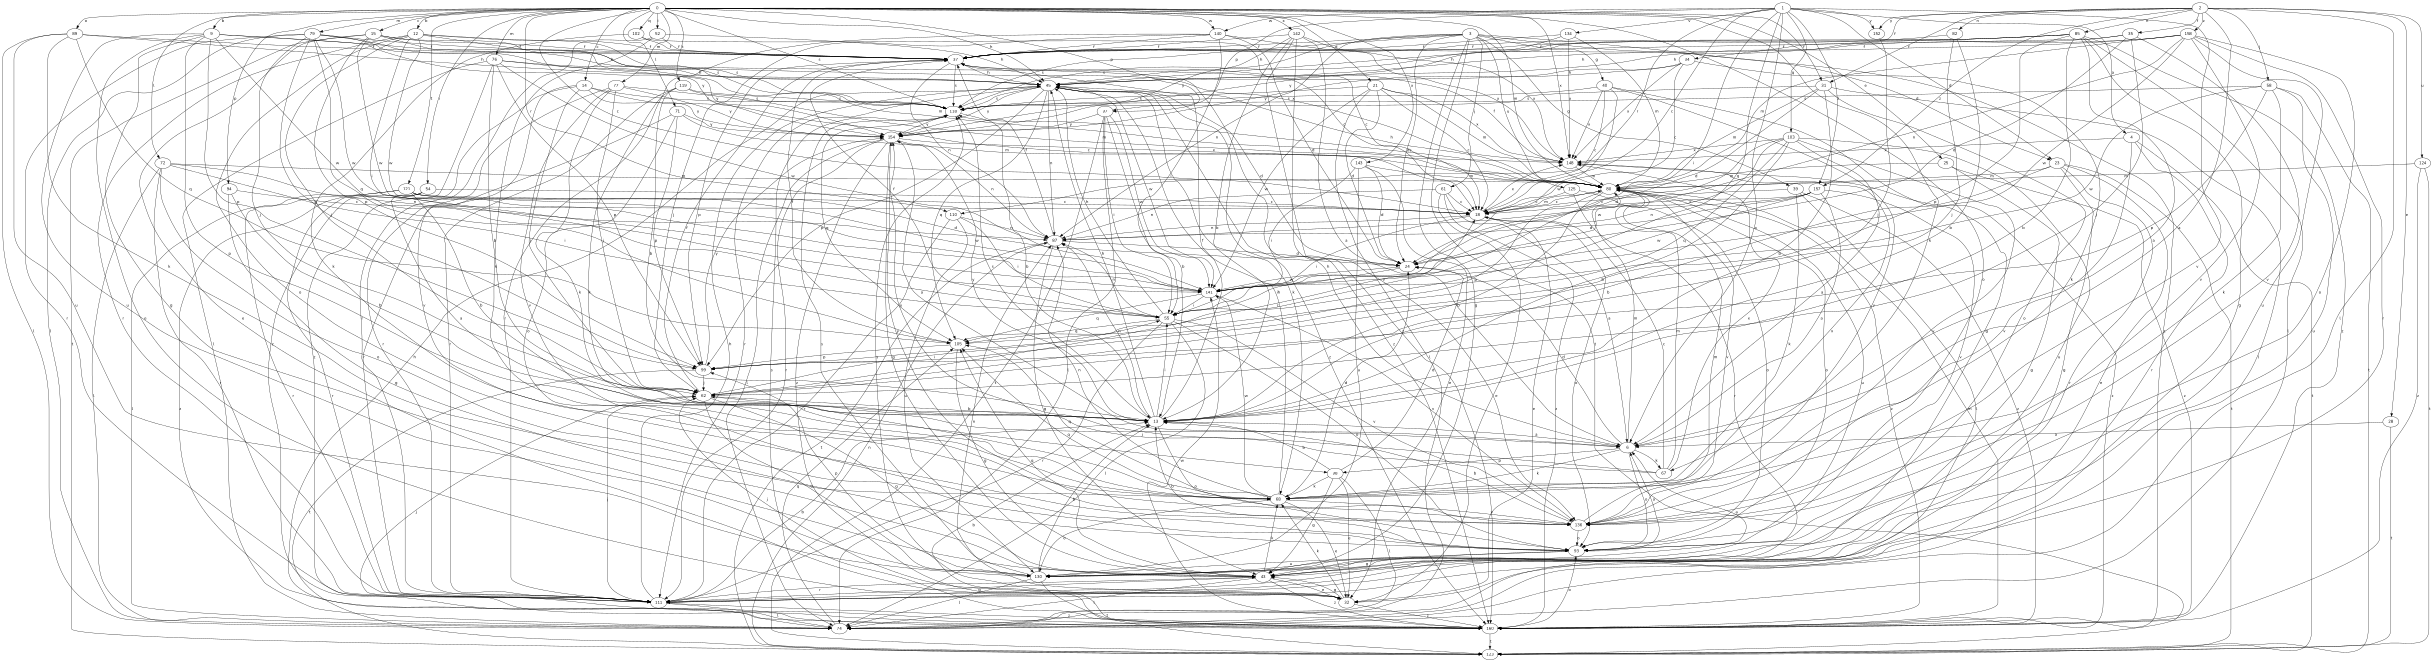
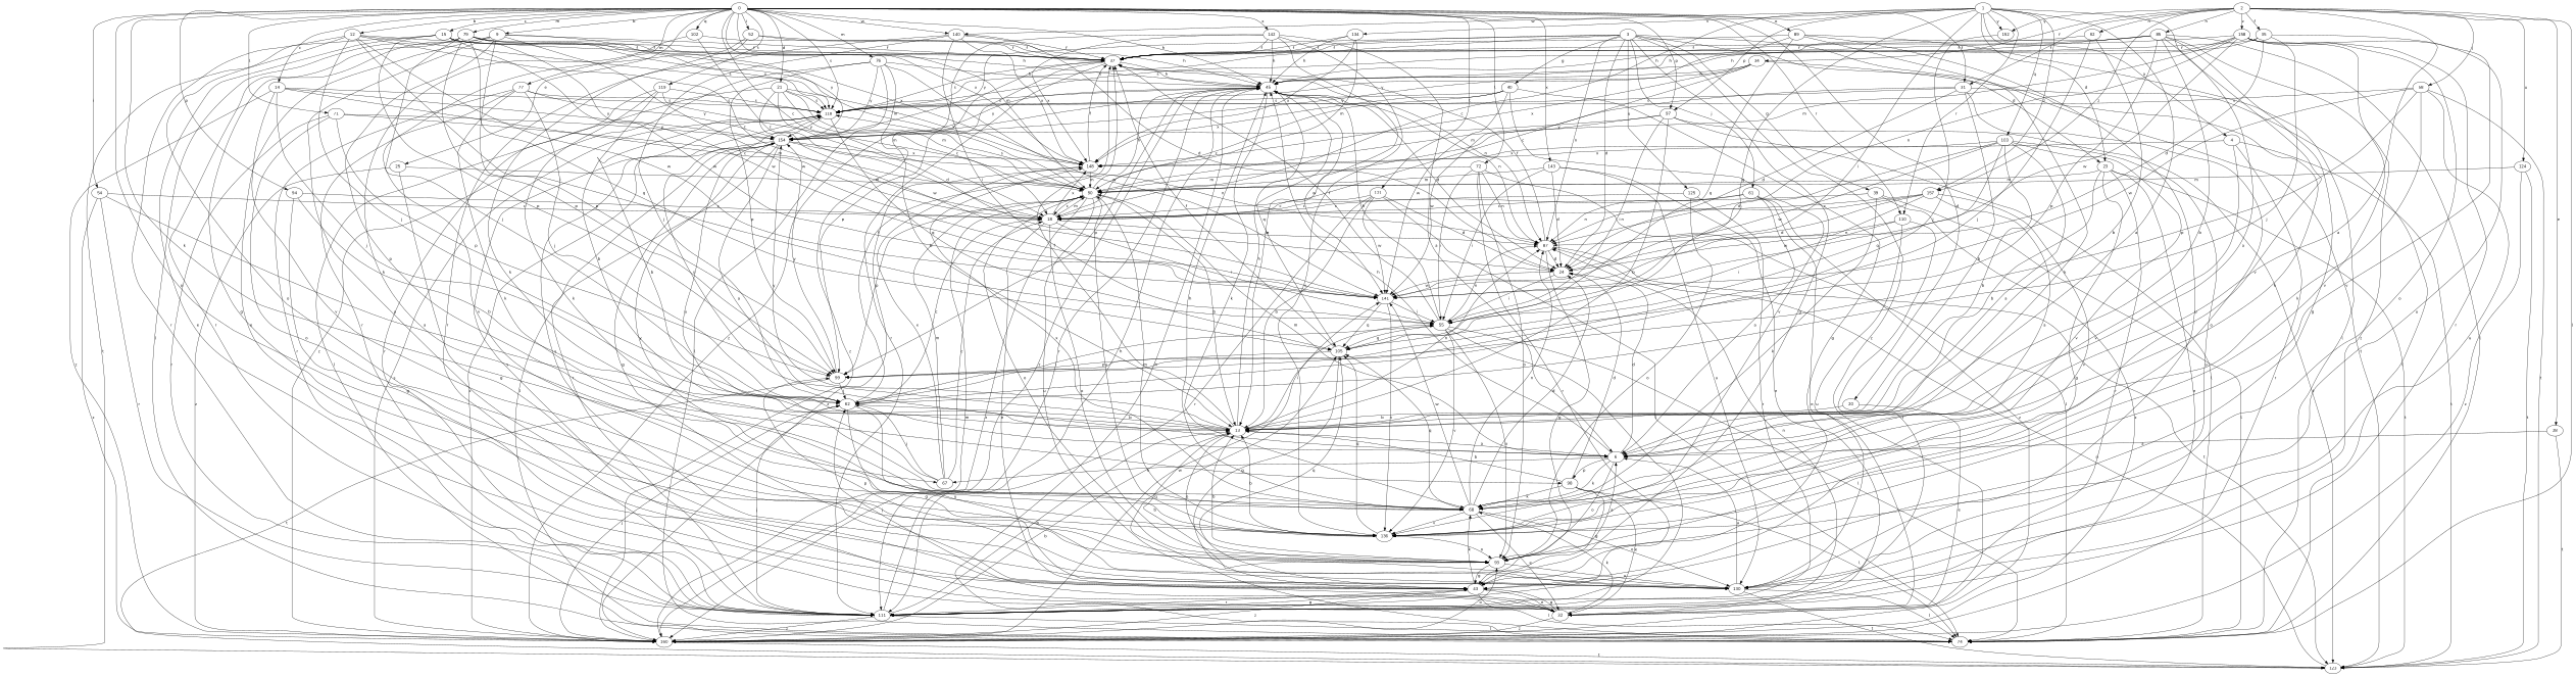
  strict digraph {
    fontname=Nunito
    node [fontname=Nunito]
    edge [fontname=Nunito]
    0
    9
    12
    14
    15
    18
+   20
    21
    25
    31
    n11 [label=45]
    52
    54
    67
    71
    72
    76
    77
    79
    80
    89
    93
    94
    97
    102
    110
    118
    119
    121
    140
    142
    143
    148
    37
    43
    154
    98
    n38 [label=32]
    99
    130
    141
    55
    111
    62
    136
    160
    123
    87
    13
    74
    24
    105
    68
    6
    1
    4
    23
    103
    134
    152
    157
    2
    28
    34
    35
    58
    82
    85
    124
    158
    3
    39
    40
    61
    125
    0 -> 9 [label=b]
    0 -> 12 [label=b]
    0 -> 14 [label=c]
    0 -> 15 [label=c]
    0 -> 18 [label=c]
+   0 -> 20 [label=d]
    0 -> 21 [label=d]
    0 -> 25 [label=e]
    0 -> 31 [label=f]
    0 -> n11 [label=h]
    0 -> 52 [label=i]
    0 -> 54 [label=i]
    0 -> 67 [label=k]
    0 -> 71 [label=l]
    0 -> 72 [label=l]
    0 -> 76 [label=m]
    0 -> 77 [label=m]
    0 -> 79 [label=m]
    0 -> 80 [label=m]
    0 -> 89 [label=o]
    0 -> 93 [label=o]
    0 -> 94 [label=p]
    0 -> 97 [label=p]
    0 -> 102 [label=q]
    0 -> 110 [label=r]
    0 -> 118 [label=s]
    0 -> 119 [label=t]
    0 -> 121 [label=t]
    0 -> 140 [label=w]
    0 -> 142 [label=x]
    0 -> 143 [label=x]
    0 -> 148 [label=x]
    9 -> 37 [label=f]
    9 -> 43 [label=g]
    9 -> 154 [label=y]
    9 -> 98 [label=p]
    9 -> n38 [label=e]
    9 -> 99 [label=p]
    9 -> 130 [label=u]
    9 -> 141 [label=w]
    12 -> 18 [label=c]
    12 -> 93 [label=o]
    12 -> 118 [label=s]
    12 -> 37 [label=f]
    12 -> 141 [label=w]
    12 -> 55 [label=i]
    12 -> 111 [label=r]
    12 -> 62 [label=j]
    14 -> 18 [label=c]
    14 -> 118 [label=s]
    14 -> 154 [label=y]
    14 -> 62 [label=j]
    14 -> 136 [label=v]
    14 -> 160 [label=z]
    15 -> 118 [label=s]
    15 -> 148 [label=x]
    15 -> 37 [label=f]
    15 -> n38 [label=e]
    15 -> 99 [label=p]
    15 -> 141 [label=w]
    15 -> 123 [label=t]
    18 -> 80 [label=m]
    18 -> 93 [label=o]
    18 -> 148 [label=x]
    18 -> n38 [label=e]
    18 -> 55 [label=i]
    18 -> 87 [label=n]
+   20 -> n38 [label=e]
+   20 -> 13 [label=b]
    21 -> 18 [label=c]
    21 -> 80 [label=m]
    21 -> 118 [label=s]
    21 -> 148 [label=x]
    21 -> 141 [label=w]
    21 -> 74 [label=l]
    21 -> 24 [label=d]
    25 -> 80 [label=m]
    25 -> 43 [label=g]
    25 -> 160 [label=z]
    31 -> 80 [label=m]
    31 -> 93 [label=o]
    31 -> 118 [label=s]
    31 -> 13 [label=b]
    31 -> 74 [label=l]
    31 -> 24 [label=d]
    n11 -> 118 [label=s]
    n11 -> 154 [label=y]
    n11 -> 99 [label=p]
    n11 -> 141 [label=w]
    n11 -> 111 [label=r]
    n11 -> 160 [label=z]
    n11 -> 87 [label=n]
    n11 -> 24 [label=d]
    n11 -> 105 [label=q]
    n11 -> 68 [label=k]
    52 -> n11 [label=h]
    52 -> 37 [label=f]
    52 -> 111 [label=r]
    52 -> 68 [label=k]
    54 -> 18 [label=c]
    54 -> 111 [label=r]
    54 -> 160 [label=z]
    54 -> 6 [label=a]
    67 -> 18 [label=c]
    67 -> 80 [label=m]
    67 -> 148 [label=x]
    67 -> 154 [label=y]
    67 -> 62 [label=j]
    71 -> 80 [label=m]
    71 -> 93 [label=o]
    71 -> 154 [label=y]
    71 -> 99 [label=p]
    71 -> 111 [label=r]
    72 -> 80 [label=m]
    72 -> 93 [label=o]
    72 -> 55 [label=i]
    72 -> 111 [label=r]
    72 -> 87 [label=n]
    72 -> 74 [label=l]
    76 -> n11 [label=h]
    76 -> 154 [label=y]
    76 -> 99 [label=p]
    76 -> 141 [label=w]
    76 -> 160 [label=z]
    76 -> 13 [label=b]
    76 -> 74 [label=l]
    77 -> 118 [label=s]
    77 -> 154 [label=y]
    77 -> 111 [label=r]
    77 -> 62 [label=j]
    77 -> 136 [label=v]
    77 -> 68 [label=k]
    79 -> n11 [label=h]
    79 -> 80 [label=m]
    79 -> 37 [label=f]
    79 -> 99 [label=p]
    79 -> 141 [label=w]
    79 -> 111 [label=r]
    79 -> 62 [label=j]
    79 -> 74 [label=l]
    79 -> 105 [label=q]
    80 -> 18 [label=c]
    80 -> n11 [label=h]
    80 -> 93 [label=o]
    80 -> 118 [label=s]
    80 -> 99 [label=p]
    80 -> 130 [label=u]
    80 -> 136 [label=v]
    80 -> 160 [label=z]
    80 -> 13 [label=b]
    89 -> n11 [label=h]
    89 -> 37 [label=f]
    89 -> 130 [label=u]
    89 -> 74 [label=l]
    89 -> 105 [label=q]
    89 -> 68 [label=k]
    93 -> 43 [label=g]
    93 -> 130 [label=u]
    93 -> 13 [label=b]
    93 -> 6 [label=a]
    94 -> 18 [label=c]
    94 -> 43 [label=g]
    94 -> 13 [label=b]
    97 -> 154 [label=y]
    97 -> 141 [label=w]
    97 -> 55 [label=i]
    97 -> 123 [label=t]
    97 -> 13 [label=b]
    97 -> 74 [label=l]
    102 -> 18 [label=c]
    102 -> 37 [label=f]
    102 -> 68 [label=k]
    110 -> 130 [label=u]
    110 -> 55 [label=i]
    110 -> 111 [label=r]
    110 -> 87 [label=n]
    118 -> 154 [label=y]
    118 -> 13 [label=b]
    118 -> 105 [label=q]
    119 -> 80 [label=m]
    119 -> 118 [label=s]
    119 -> 111 [label=r]
    119 -> 13 [label=b]
    119 -> 68 [label=k]
    121 -> 18 [label=c]
    121 -> 141 [label=w]
    121 -> 111 [label=r]
    121 -> 13 [label=b]
    121 -> 74 [label=l]
    121 -> 24 [label=d]
    140 -> 148 [label=x]
    140 -> 37 [label=f]
    140 -> 55 [label=i]
    140 -> 111 [label=r]
    140 -> 62 [label=j]
    140 -> 24 [label=d]
    142 -> n11 [label=h]
    142 -> 148 [label=x]
    142 -> 37 [label=f]
    142 -> 136 [label=v]
    142 -> 160 [label=z]
    142 -> 13 [label=b]
    142 -> 6 [label=a]
    143 -> 80 [label=m]
    143 -> n38 [label=e]
    143 -> 130 [label=u]
    143 -> 55 [label=i]
    143 -> 24 [label=d]
    148 -> 80 [label=m]
    148 -> 37 [label=f]
    148 -> 160 [label=z]
    37 -> n11 [label=h]
    37 -> 118 [label=s]
    37 -> 99 [label=p]
+   37 -> 111 [label=r]
    37 -> 160 [label=z]
    37 -> 87 [label=n]
    43 -> n38 [label=e]
    43 -> 111 [label=r]
    43 -> 160 [label=z]
    43 -> 74 [label=l]
    43 -> 105 [label=q]
    43 -> 68 [label=k]
    154 -> 148 [label=x]
    154 -> 43 [label=g]
    154 -> 111 [label=r]
    154 -> 160 [label=z]
    154 -> 87 [label=n]
    154 -> 74 [label=l]
    154 -> 6 [label=a]
    98 -> 43 [label=g]
    98 -> n38 [label=e]
    98 -> 13 [label=b]
    98 -> 74 [label=l]
    98 -> 24 [label=d]
    98 -> 68 [label=k]
    n38 -> 118 [label=s]
    n38 -> 43 [label=g]
    n38 -> 62 [label=j]
    n38 -> 160 [label=z]
    n38 -> 87 [label=n]
    n38 -> 68 [label=k]
    99 -> 154 [label=y]
    99 -> 62 [label=j]
    99 -> 123 [label=t]
    130 -> 118 [label=s]
    130 -> 99 [label=p]
    130 -> 123 [label=t]
    130 -> 13 [label=b]
    130 -> 74 [label=l]
    130 -> 6 [label=a]
    141 -> 55 [label=i]
    141 -> 136 [label=v]
    141 -> 105 [label=q]
    55 -> n11 [label=h]
    55 -> 93 [label=o]
    55 -> 37 [label=f]
    55 -> 111 [label=r]
    55 -> 136 [label=v]
    55 -> 87 [label=n]
    55 -> 74 [label=l]
    55 -> 105 [label=q]
    111 -> n11 [label=h]
    111 -> 43 [label=g]
    111 -> 62 [label=j]
    111 -> 160 [label=z]
    111 -> 13 [label=b]
    111 -> 74 [label=l]
    62 -> 18 [label=c]
    62 -> 37 [label=f]
    62 -> 43 [label=g]
    62 -> 130 [label=u]
    62 -> 55 [label=i]
    62 -> 13 [label=b]
    136 -> 80 [label=m]
    136 -> 93 [label=o]
    136 -> 154 [label=y]
    136 -> 13 [label=b]
    136 -> 105 [label=q]
    160 -> 80 [label=m]
    160 -> 93 [label=o]
    160 -> 118 [label=s]
    160 -> 141 [label=w]
    160 -> 62 [label=j]
    160 -> 123 [label=t]
    160 -> 13 [label=b]
    123 -> 87 [label=n]
    87 -> 37 [label=f]
    87 -> 43 [label=g]
    87 -> 123 [label=t]
    87 -> 24 [label=d]
    13 -> n11 [label=h]
    13 -> 93 [label=o]
    13 -> 118 [label=s]
    13 -> 37 [label=f]
    13 -> 154 [label=y]
    13 -> 55 [label=i]
    13 -> 87 [label=n]
    13 -> 6 [label=a]
    74 -> n11 [label=h]
    74 -> 105 [label=q]
    24 -> 141 [label=w]
    24 -> 55 [label=i]
    105 -> 37 [label=f]
    105 -> 43 [label=g]
    105 -> 99 [label=p]
    68 -> n11 [label=h]
    68 -> 148 [label=x]
    68 -> n38 [label=e]
    68 -> 130 [label=o]
    68 -> 141 [label=w]
    68 -> 136 [label=v]
    68 -> 87 [label=n]
    68 -> 24 [label=d]
    68 -> 105 [label=q]
    6 -> n11 [label=h]
    6 -> 67 [label=k]
    6 -> 80 [label=m]
    6 -> 93 [label=o]
    6 -> 98 [label=p]
    6 -> 24 [label=d]
    6 -> 68 [label=k]
    1 -> 18 [label=c]
    1 -> 97 [label=p]
    1 -> 110 [label=r]
    1 -> 140 [label=w]
    1 -> 55 [label=i]
    1 -> 136 [label=v]
    1 -> 105 [label=q]
    1 -> 6 [label=a]
    1 -> 4 [label=a]
    1 -> 23 [label=d]
    1 -> 103 [label=q]
    1 -> 134 [label=v]
    1 -> 152 [label=y]
    1 -> 157 [label=z]
    4 -> 148 [label=x]
    4 -> 111 [label=r]
    4 -> 136 [label=v]
    4 -> 123 [label=t]
    23 -> 80 [label=m]
    23 -> 43 [label=g]
    23 -> n38 [label=e]
    23 -> 111 [label=r]
    23 -> 123 [label=t]
    23 -> 13 [label=b]
    103 -> 148 [label=x]
    103 -> 130 [label=u]
    103 -> 141 [label=w]
    103 -> 136 [label=v]
    103 -> 13 [label=b]
    103 -> 24 [label=d]
    103 -> 105 [label=q]
    103 -> 6 [label=a]
    134 -> n11 [label=h]
    134 -> 80 [label=m]
    134 -> 148 [label=x]
    134 -> 37 [label=f]
    152 -> 62 [label=j]
    157 -> 18 [label=c]
    157 -> 141 [label=w]
    157 -> 136 [label=v]
    157 -> 87 [label=n]
    157 -> 24 [label=d]
    157 -> 6 [label=a]
    2 -> 31 [label=f]
    2 -> 74 [label=l]
    2 -> 6 [label=a]
    2 -> 152 [label=y]
    2 -> 157 [label=z]
    2 -> 28 [label=e]
    2 -> 34 [label=f]
    2 -> 35 [label=f]
    2 -> 58 [label=j]
    2 -> 82 [label=n]
    2 -> 85 [label=n]
    2 -> 124 [label=u]
    2 -> 158 [label=z]
    28 -> 123 [label=t]
    28 -> 6 [label=a]
    34 -> 18 [label=c]
    34 -> n11 [label=h]
    34 -> 148 [label=x]
    34 -> 154 [label=y]
    34 -> 68 [label=k]
    35 -> n11 [label=h]
    35 -> 37 [label=f]
    35 -> 62 [label=j]
    35 -> 136 [label=v]
    35 -> 24 [label=d]
    58 -> 118 [label=s]
    58 -> 99 [label=p]
    58 -> 130 [label=u]
    58 -> 141 [label=w]
    58 -> 123 [label=t]
    58 -> 68 [label=k]
    82 -> 37 [label=f]
    82 -> 62 [label=j]
    82 -> 13 [label=b]
    85 -> 118 [label=s]
    85 -> 37 [label=f]
    85 -> 43 [label=g]
    85 -> 154 [label=y]
    85 -> 99 [label=p]
    85 -> 160 [label=z]
    85 -> 13 [label=b]
    85 -> 74 [label=l]
    85 -> 6 [label=a]
    124 -> 80 [label=m]
    124 -> 160 [label=z]
    124 -> 123 [label=t]
    158 -> n11 [label=h]
    158 -> 80 [label=m]
    158 -> 93 [label=o]
    158 -> 37 [label=f]
    158 -> 130 [label=u]
    158 -> 141 [label=w]
    158 -> 111 [label=r]
    158 -> 136 [label=v]
    158 -> 87 [label=n]
    3 -> 118 [label=s]
    3 -> 37 [label=f]
    3 -> 43 [label=g]
    3 -> 154 [label=y]
    3 -> 160 [label=z]
    3 -> 123 [label=t]
    3 -> 87 [label=n]
    3 -> 24 [label=d]
    3 -> 23 [label=d]
    3 -> 39 [label=g]
    3 -> 40 [label=g]
    3 -> 61 [label=j]
    3 -> 125 [label=u]
    39 -> 18 [label=c]
    39 -> 160 [label=z]
    39 -> 74 [label=l]
    39 -> 68 [label=k]
    40 -> 18 [label=c]
    40 -> 118 [label=s]
    40 -> 148 [label=x]
    40 -> 43 [label=g]
    40 -> 141 [label=w]
    40 -> 136 [label=v]
    61 -> 18 [label=c]
    61 -> n38 [label=e]
    61 -> 160 [label=z]
    61 -> 87 [label=n]
    61 -> 6 [label=a]
    125 -> 18 [label=c]
    125 -> 93 [label=o]
    125 -> 111 [label=r]
  }
